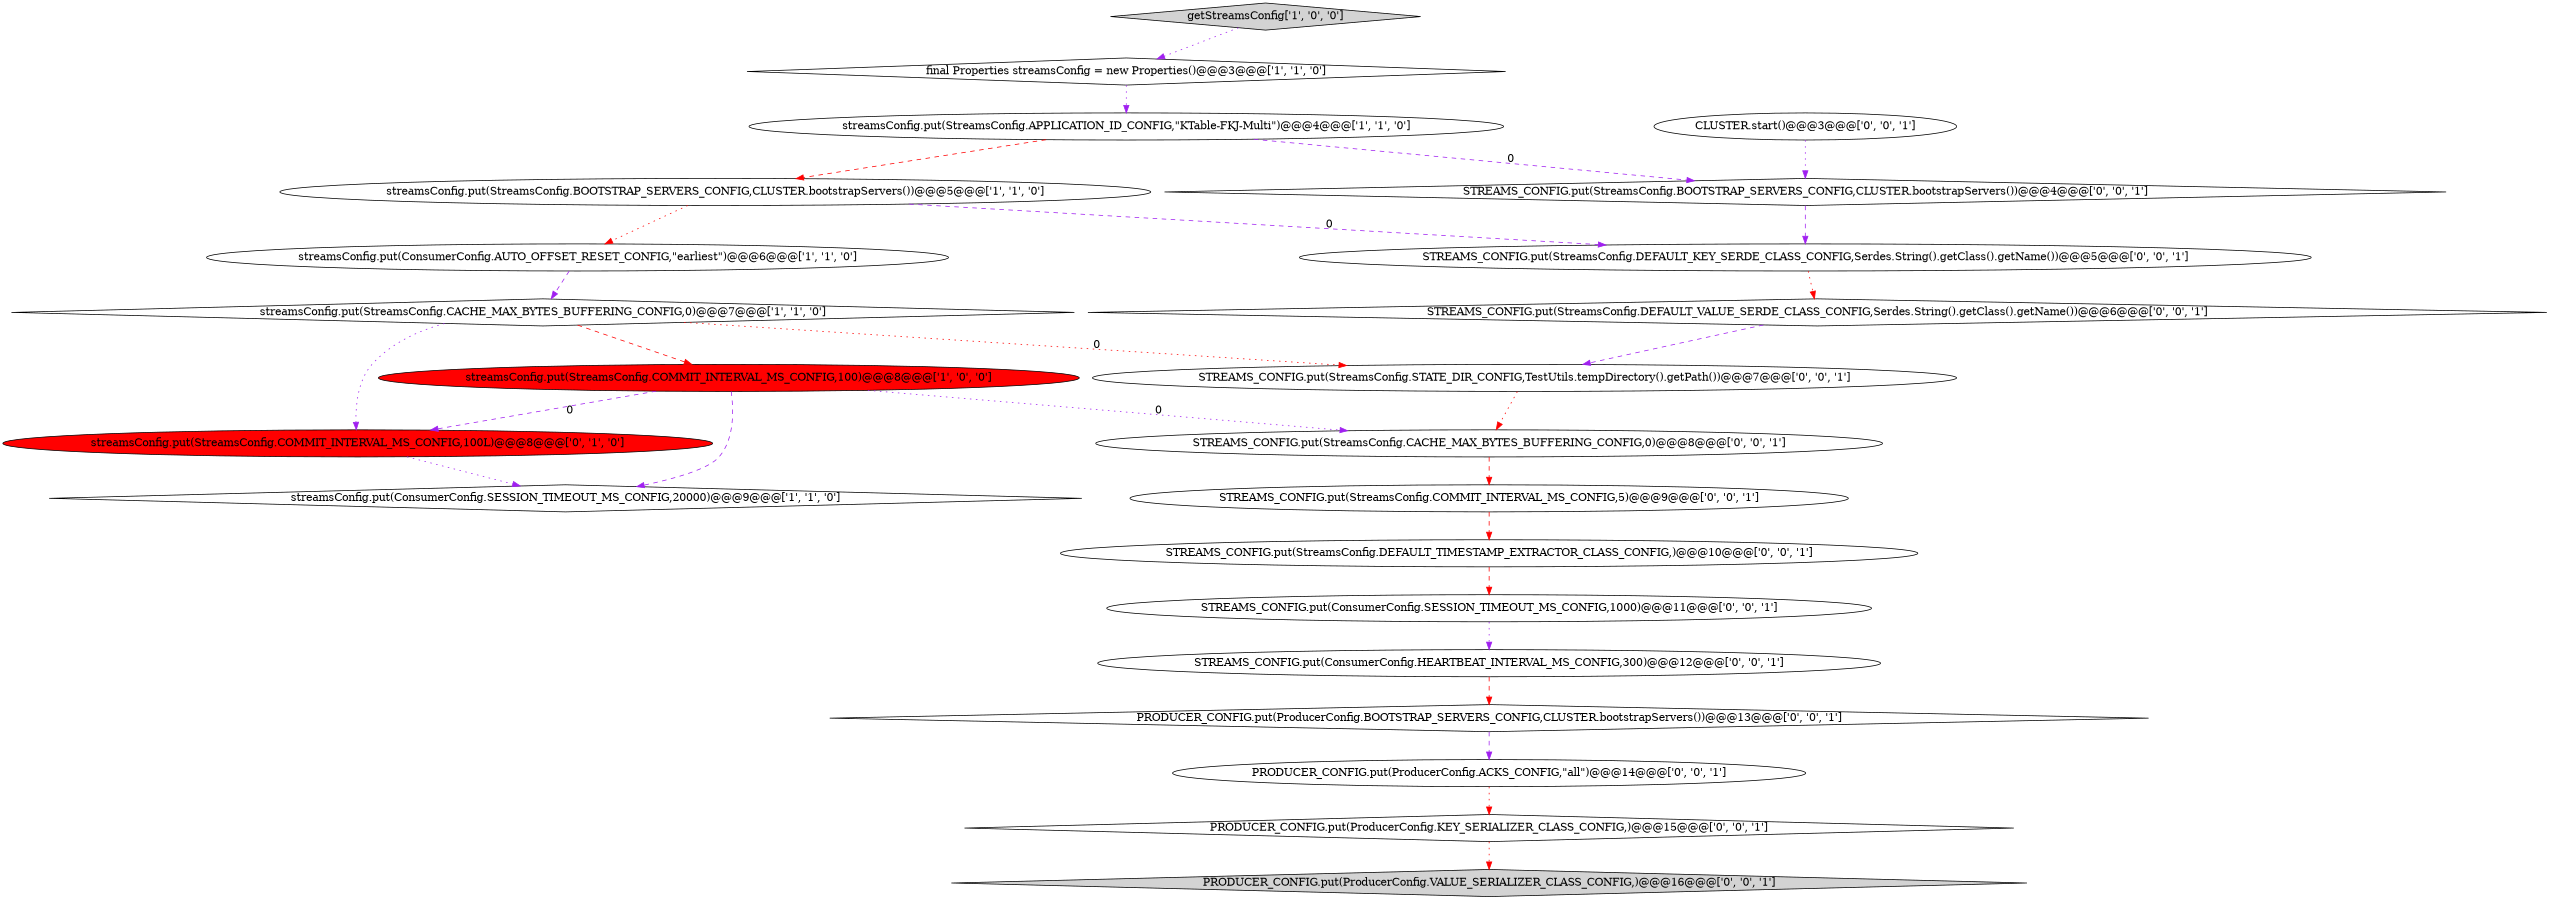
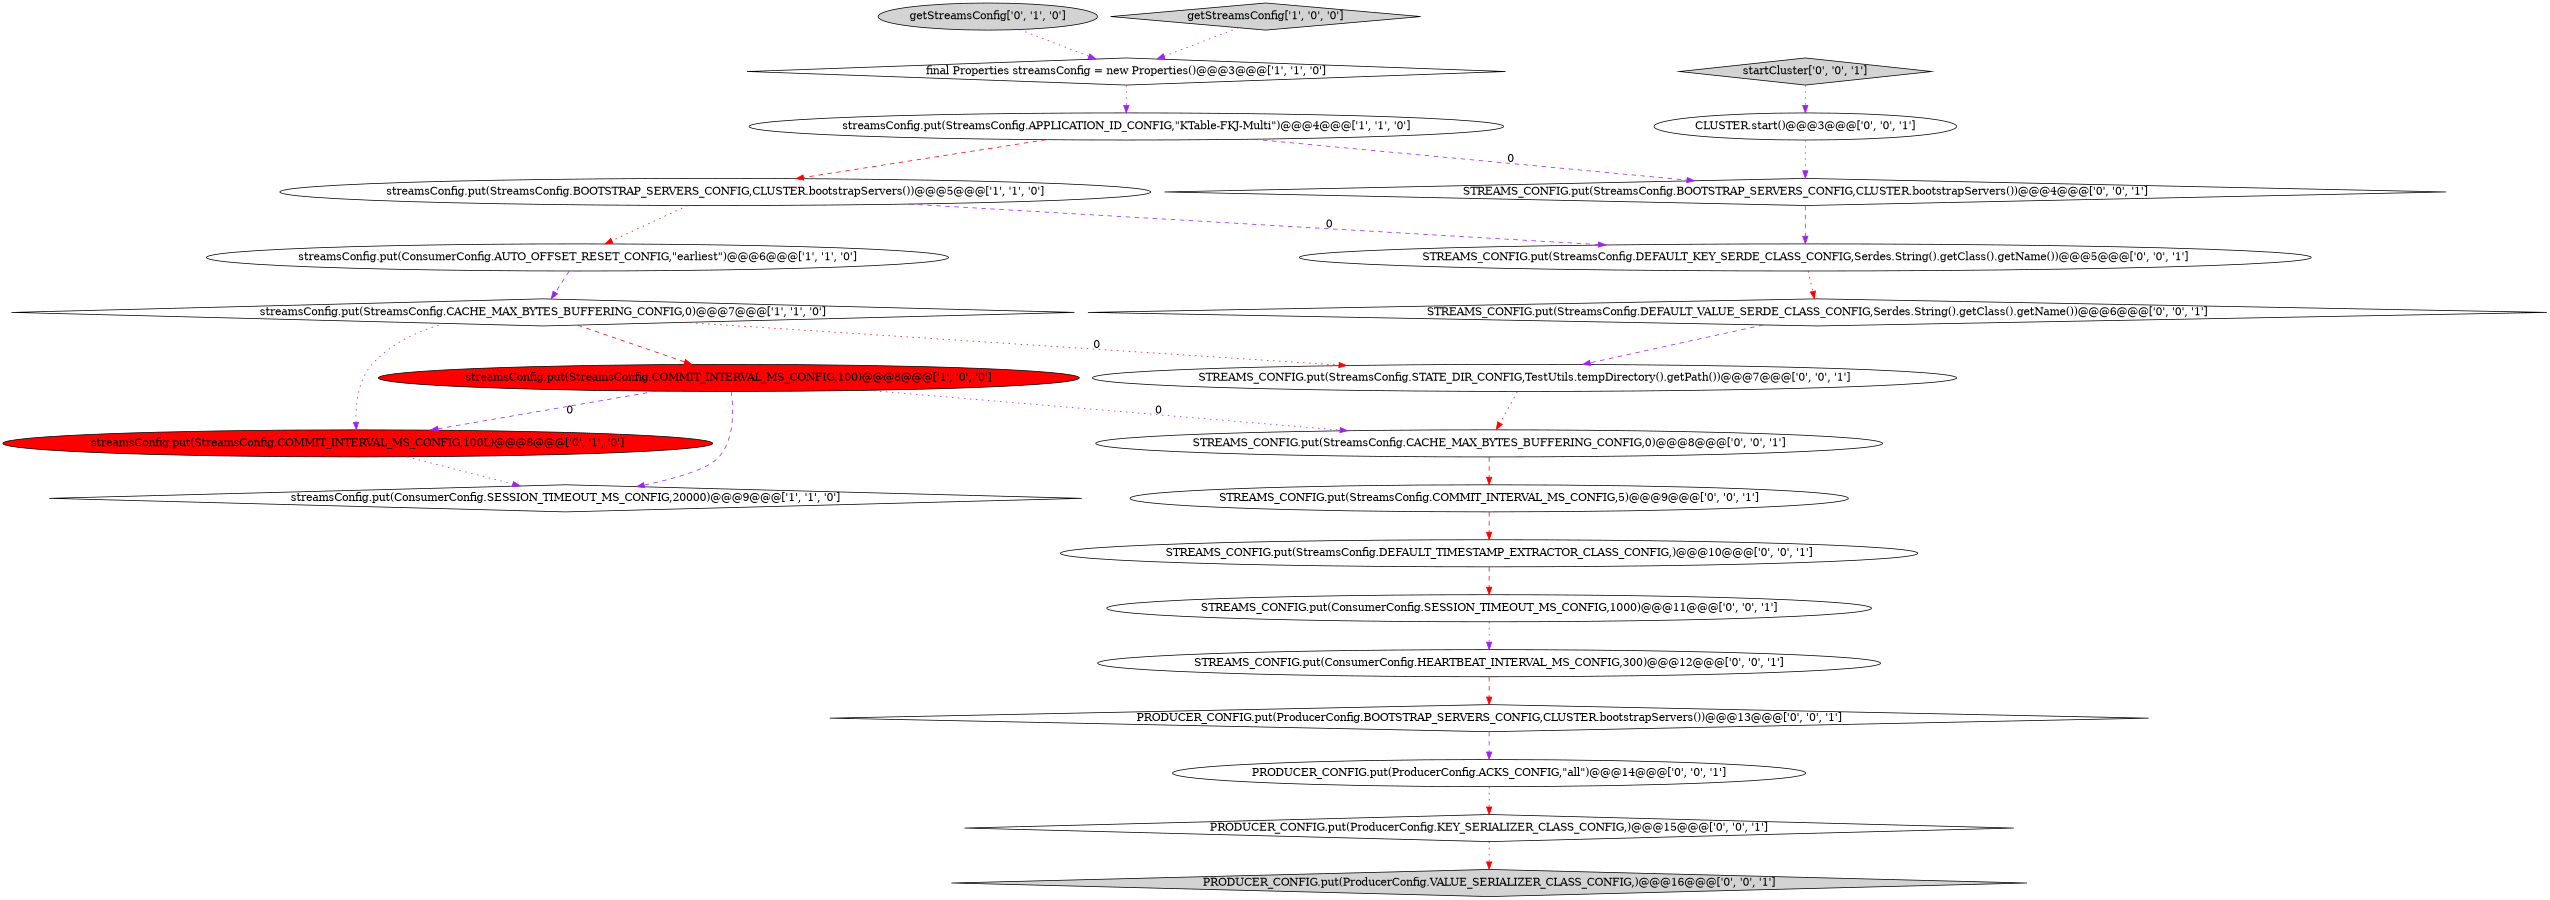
  digraph {
    node [fillcolor=white shape=ellipse style=filled]
    edge [color=purple style=dotted]
    n1 [label="STREAMS_CONFIG.put(StreamsConfig.BOOTSTRAP_SERVERS_CONFIG,CLUSTER.bootstrapServers())@@@4@@@['0', '0', '1']" shape=diamond]
    n2 [label="STREAMS_CONFIG.put(StreamsConfig.DEFAULT_KEY_SERDE_CLASS_CONFIG,Serdes.String().getClass().getName())@@@5@@@['0', '0', '1']"]
    n3 [label="STREAMS_CONFIG.put(StreamsConfig.DEFAULT_VALUE_SERDE_CLASS_CONFIG,Serdes.String().getClass().getName())@@@6@@@['0', '0', '1']" shape=diamond]
    n4 [label="STREAMS_CONFIG.put(StreamsConfig.CACHE_MAX_BYTES_BUFFERING_CONFIG,0)@@@8@@@['0', '0', '1']"]
    n5 [label="STREAMS_CONFIG.put(StreamsConfig.COMMIT_INTERVAL_MS_CONFIG,5)@@@9@@@['0', '0', '1']"]
    n6 [label="STREAMS_CONFIG.put(StreamsConfig.DEFAULT_TIMESTAMP_EXTRACTOR_CLASS_CONFIG,)@@@10@@@['0', '0', '1']"]
+   n7 [fillcolor=lightgray label="startCluster['0', '0', '1']" shape=diamond]
    n8 [label="CLUSTER.start()@@@3@@@['0', '0', '1']"]
    n9 [fillcolor=red label="streamsConfig.put(StreamsConfig.COMMIT_INTERVAL_MS_CONFIG,100)@@@8@@@['1', '0', '0']"]
    n10 [fillcolor=red label="streamsConfig.put(StreamsConfig.COMMIT_INTERVAL_MS_CONFIG,100L)@@@8@@@['0', '1', '0']"]
    n11 [label="streamsConfig.put(ConsumerConfig.SESSION_TIMEOUT_MS_CONFIG,20000)@@@9@@@['1', '1', '0']" shape=diamond]
    n12 [label="streamsConfig.put(StreamsConfig.CACHE_MAX_BYTES_BUFFERING_CONFIG,0)@@@7@@@['1', '1', '0']" shape=diamond]
    n13 [label="STREAMS_CONFIG.put(StreamsConfig.STATE_DIR_CONFIG,TestUtils.tempDirectory().getPath())@@@7@@@['0', '0', '1']"]
+   n14 [fillcolor=lightgray label="getStreamsConfig['0', '1', '0']"]
    n15 [label="final Properties streamsConfig = new Properties()@@@3@@@['1', '1', '0']" shape=diamond]
    n16 [label="streamsConfig.put(StreamsConfig.APPLICATION_ID_CONFIG,\"KTable-FKJ-Multi\")@@@4@@@['1', '1', '0']"]
    n17 [label="streamsConfig.put(StreamsConfig.BOOTSTRAP_SERVERS_CONFIG,CLUSTER.bootstrapServers())@@@5@@@['1', '1', '0']"]
    n18 [label="streamsConfig.put(ConsumerConfig.AUTO_OFFSET_RESET_CONFIG,\"earliest\")@@@6@@@['1', '1', '0']"]
    n19 [label="PRODUCER_CONFIG.put(ProducerConfig.BOOTSTRAP_SERVERS_CONFIG,CLUSTER.bootstrapServers())@@@13@@@['0', '0', '1']" shape=diamond]
    n20 [label="PRODUCER_CONFIG.put(ProducerConfig.ACKS_CONFIG,\"all\")@@@14@@@['0', '0', '1']"]
    n21 [label="PRODUCER_CONFIG.put(ProducerConfig.KEY_SERIALIZER_CLASS_CONFIG,)@@@15@@@['0', '0', '1']" shape=diamond]
    n22 [fillcolor=lightgray label="PRODUCER_CONFIG.put(ProducerConfig.VALUE_SERIALIZER_CLASS_CONFIG,)@@@16@@@['0', '0', '1']" shape=diamond]
    n23 [label="STREAMS_CONFIG.put(ConsumerConfig.SESSION_TIMEOUT_MS_CONFIG,1000)@@@11@@@['0', '0', '1']"]
    n24 [label="STREAMS_CONFIG.put(ConsumerConfig.HEARTBEAT_INTERVAL_MS_CONFIG,300)@@@12@@@['0', '0', '1']"]
    n25 [fillcolor=lightgray label="getStreamsConfig['1', '0', '0']" shape=diamond]
    n1 -> n2 [style=dashed]
    n2 -> n3 [color=red]
    n3 -> n13 [style=dashed]
    n4 -> n5 [color=red style=dashed]
    n5 -> n6 [color=red style=dashed]
    n6 -> n23 [color=red style=dashed]
+   n7 -> n8
    n8 -> n1
    n9 -> n4 [label=0]
    n9 -> n10 [label=0 style=dashed]
    n9 -> n11 [style=dashed]
    n10 -> n11
    n12 -> n9 [color=red style=dashed]
    n12 -> n10
    n12 -> n13 [color=red label=0]
    n13 -> n4 [color=red]
+   n14 -> n15
    n15 -> n16
    n16 -> n1 [label=0 style=dashed]
    n16 -> n17 [color=red style=dashed]
    n17 -> n2 [label=0 style=dashed]
    n17 -> n18 [color=red]
    n18 -> n12 [style=dashed]
    n19 -> n20 [style=dashed]
    n20 -> n21 [color=red]
    n21 -> n22 [color=red]
    n23 -> n24
    n24 -> n19 [color=red style=dashed]
    n25 -> n15
  }
